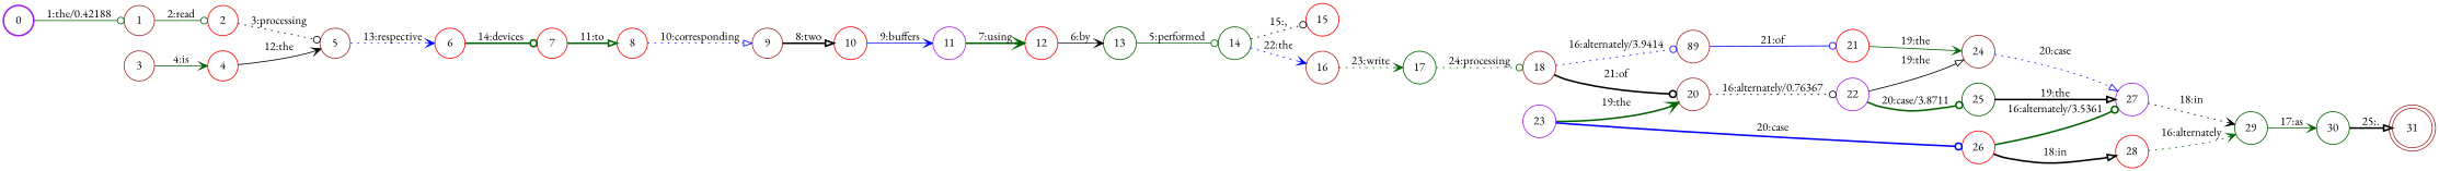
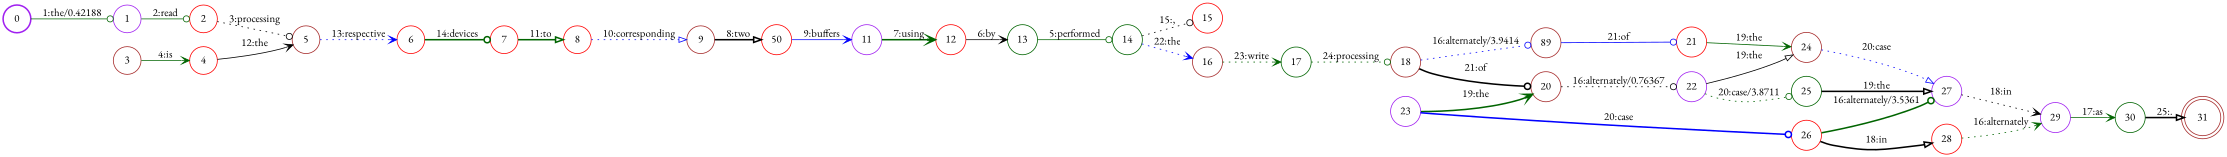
  digraph {
    fontname="EB Garamond"
    nodesep=0.25
    rankdir=LR
    ranksep=0.4
    node [color=red fontname="EB Garamond" fontsize=14 shape=circle style=solid]
    edge [arrowhead=odot color=darkgreen fontname="EB Garamond" fontsize=14 style=dotted]
    n1 [color=purple label=0 style=bold]
-   n2 [color=brown label=1]
+   n2 [color=purple label=1]
    n3 [label=2]
    n4 [color=brown label=5]
    n5 [color=brown label=3]
    n6 [label=4]
    n7 [label=6]
    n8 [label=7]
    n9 [label=8]
    n10 [color=brown label=9]
-   n11 [label=10]
+   n11 [label=50]
    n12 [color=purple label=11]
    n13 [label=12]
    n14 [color=darkgreen label=13]
    n15 [color=darkgreen label=14]
    n16 [label=15]
    n17 [color=brown label=16]
    n18 [color=darkgreen label=17]
    n19 [color=brown label=18]
    n20 [color=brown label=89]
    n21 [color=brown label=20]
    n22 [label=21]
    n23 [color=purple label=22]
    n24 [color=brown label=24]
    n25 [color=purple label=23]
    n26 [label=26]
    n27 [color=darkgreen label=25]
    n28 [color=purple label=27]
    n29 [label=28]
-   n30 [color=darkgreen label=29]
+   n30 [color=purple label=29]
    n31 [color=darkgreen label=30]
    n32 [color=brown label=31 shape=doublecircle]
    n1 -> n2 [label="1:the/0.42188" style=solid]
    n2 -> n3 [label="2:read" style=solid]
    n3 -> n4 [color=black label="3:processing"]
    n4 -> n7 [arrowhead=vee color=blue label="13:respective"]
    n5 -> n6 [arrowhead=vee label="4:is" style=solid]
    n6 -> n4 [arrowhead=vee color=black label="12:the" style=solid]
    n7 -> n8 [label="14:devices" style=bold]
    n8 -> n9 [arrowhead=onormal label="11:to" style=bold]
    n9 -> n10 [arrowhead=onormal color=blue label="10:corresponding"]
    n10 -> n11 [arrowhead=onormal color=black label="8:two" style=bold]
    n11 -> n12 [arrowhead=vee color=blue label="9:buffers" style=solid]
    n12 -> n13 [arrowhead=vee label="7:using" style=bold]
    n13 -> n14 [arrowhead=vee color=black label="6:by" style=solid]
    n14 -> n15 [label="5:performed" style=solid]
    n15 -> n16 [color=black label="15:,"]
    n15 -> n17 [arrowhead=vee color=blue label="22:the"]
    n17 -> n18 [arrowhead=vee label="23:write"]
    n18 -> n19 [label="24:processing"]
    n19 -> n20 [color=blue label="16:alternately/3.9414"]
    n19 -> n21 [color=black label="21:of" style=bold]
    n20 -> n22 [color=blue label="21:of" style=solid]
    n21 -> n23 [color=black label="16:alternately/0.76367"]
    n22 -> n24 [arrowhead=vee label="19:the" style=solid]
    n23 -> n24 [arrowhead=onormal color=black label="19:the" style=solid]
-   n23 -> n27 [label="20:case/3.8711" style=bold]
+   n23 -> n27 [label="20:case/3.8711"]
    n24 -> n28 [arrowhead=onormal color=blue label="20:case"]
    n25 -> n21 [arrowhead=vee label="19:the" style=bold]
    n25 -> n26 [color=blue label="20:case" style=bold]
    n26 -> n28 [label="16:alternately/3.5361" style=bold]
    n26 -> n29 [arrowhead=onormal color=black label="18:in" style=bold]
    n27 -> n28 [arrowhead=onormal color=black label="19:the" style=bold]
    n28 -> n30 [arrowhead=vee color=black label="18:in"]
    n29 -> n30 [arrowhead=vee label="16:alternately"]
    n30 -> n31 [arrowhead=vee label="17:as" style=solid]
    n31 -> n32 [arrowhead=onormal color=black label="25:." style=bold]
  }
